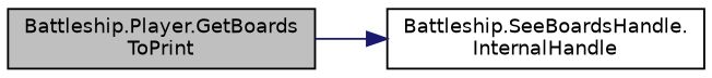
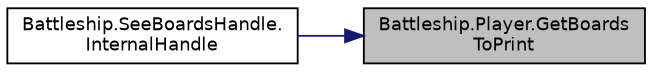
  digraph {
    rankdir=RL
    node [color=black fontname=Helvetica fontsize=10 shape=record style=filled]
    n1 [fillcolor=grey75 fontcolor=black height=0.2 label="Battleship.Player.GetBoards\lToPrint" width=0.4]
    n2 [fillcolor=white height=0.2 label="Battleship.SeeBoardsHandle.\lInternalHandle" width=0.4]
-   n2 -> n1 [color=midnightblue dir=back fontname=Helvetica fontsize=10 labelfontname=Helvetica labelfontsize=10 style=solid]
+   n1 -> n2 [color=midnightblue dir=back fontname=Helvetica fontsize=10 labelfontname=Helvetica labelfontsize=10 style=solid]
  }
